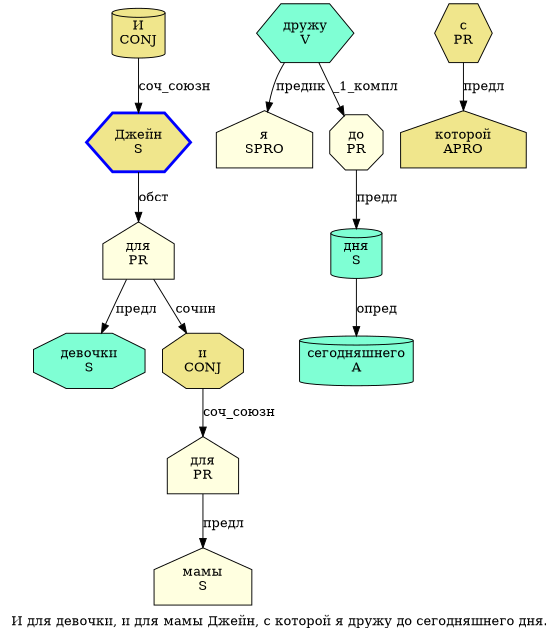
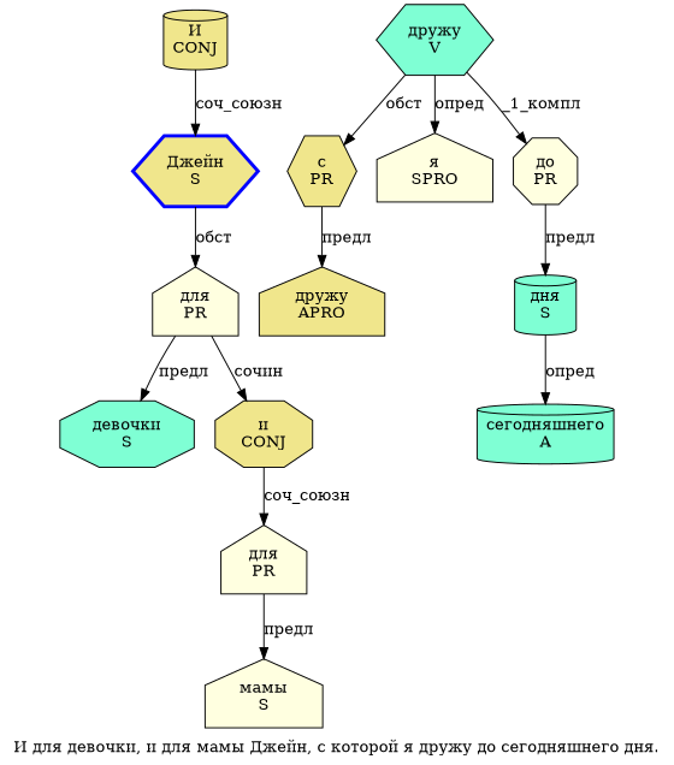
  digraph {
    label="И для девочки, и для мамы Джейн, с которой я дружу до сегодняшнего дня."
    node [fillcolor=khaki penwidth=1 shape=house style=filled]
    n1 [label="И\nCONJ" shape=cylinder]
    n2 [color=blue label="Джейн\nS" penwidth=3 shape=hexagon]
    n3 [fillcolor=lightyellow label="для\nPR"]
    n4 [fillcolor=aquamarine label="девочки\nS" shape=octagon]
    n5 [label="и\nCONJ" shape=octagon]
    n6 [fillcolor=lightyellow label="для\nPR"]
    n7 [fillcolor=lightyellow label="мамы\nS"]
    n8 [fillcolor=aquamarine label="дружу\nV" shape=hexagon]
    n9 [label="с\nPR" shape=hexagon]
    n10 [fillcolor=lightyellow label="я\nSPRO"]
    n11 [fillcolor=lightyellow label="до\nPR" shape=octagon]
-   n12 [label="которой\nAPRO"]
+   n12 [label="дружу\nAPRO"]
    n13 [fillcolor=aquamarine label="дня\nS" shape=cylinder]
    n14 [fillcolor=aquamarine label="сегодняшнего\nA" shape=cylinder]
    n1 -> n2 [label="соч_союзн"]
    n2 -> n3 [label="обст"]
    n3 -> n4 [label="предл"]
    n3 -> n5 [label="сочин"]
    n5 -> n6 [label="соч_союзн"]
    n6 -> n7 [label="предл"]
-   n8 -> n10 [label="предик"]
+   n8 -> n9 [label="обст"]
+   n8 -> n10 [label="опред"]
    n8 -> n11 [label="_1_компл"]
    n9 -> n12 [label="предл"]
    n11 -> n13 [label="предл"]
    n13 -> n14 [label="опред"]
  }
